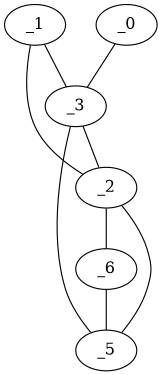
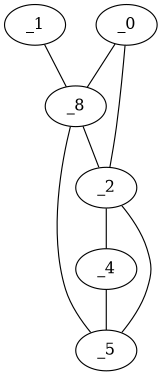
  graph {
    edge [valence=1]
    _0 [x=68 y=66]
-   _3 [x=77 y=57]
+   _3 [x=77 y=57 label=_8]
    _1 [x=71 y=33]
    _2 [x=76 y=32]
    _5 [x=103 y=36]
-   _4 [x=84 y=43 label=_6]
+   _4 [x=84 y=43]
    _0 -- _3 [valence=2]
    _3 -- _2 [valence=2]
    _3 -- _5
    _1 -- _3
-   _1 -- _2
+   _0 -- _2
    _2 -- _5
    _2 -- _4 [valence=2]
    _4 -- _5
  }
